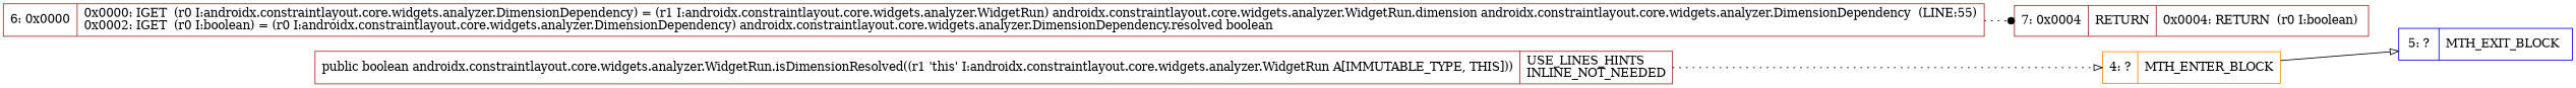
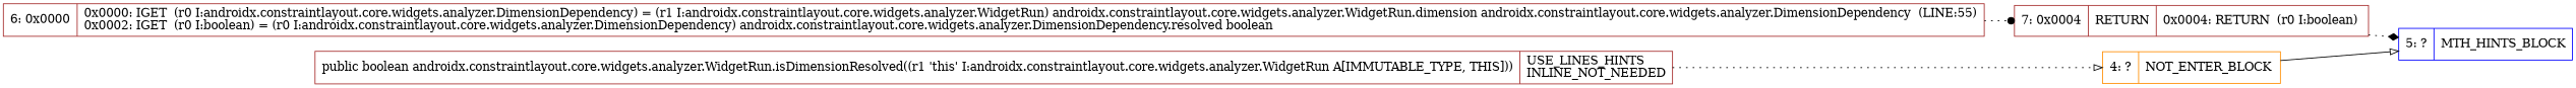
  digraph {
    rankdir=LR
    node [color=brown shape=record]
    edge [arrowhead=onormal style=dotted]
-   n1 [color=darkorange label="{4\:\ ?|MTH_ENTER_BLOCK\l}"]
-   n2 [color=blue label="{5\:\ ?|MTH_EXIT_BLOCK\l}"]
+   n1 [color=darkorange label="{4\:\ ?|NOT_ENTER_BLOCK\l}"]
+   n2 [color=blue label="{5\:\ ?|MTH_HINTS_BLOCK\l}"]
    n3 [label="{6\:\ 0x0000|0x0000: IGET  (r0 I:androidx.constraintlayout.core.widgets.analyzer.DimensionDependency) = (r1 I:androidx.constraintlayout.core.widgets.analyzer.WidgetRun) androidx.constraintlayout.core.widgets.analyzer.WidgetRun.dimension androidx.constraintlayout.core.widgets.analyzer.DimensionDependency  (LINE:55)\l0x0002: IGET  (r0 I:boolean) = (r0 I:androidx.constraintlayout.core.widgets.analyzer.DimensionDependency) androidx.constraintlayout.core.widgets.analyzer.DimensionDependency.resolved boolean \l}"]
    n4 [label="{7\:\ 0x0004|RETURN\l|0x0004: RETURN  (r0 I:boolean) \l}"]
    n5 [label="{public boolean androidx.constraintlayout.core.widgets.analyzer.WidgetRun.isDimensionResolved((r1 'this' I:androidx.constraintlayout.core.widgets.analyzer.WidgetRun A[IMMUTABLE_TYPE, THIS]))  | USE_LINES_HINTS\lINLINE_NOT_NEEDED\l}"]
    n1 -> n2 [style=solid]
    n3 -> n4 [arrowhead=dot]
+   n4 -> n2 [arrowhead=diamond]
    n5 -> n1
  }
